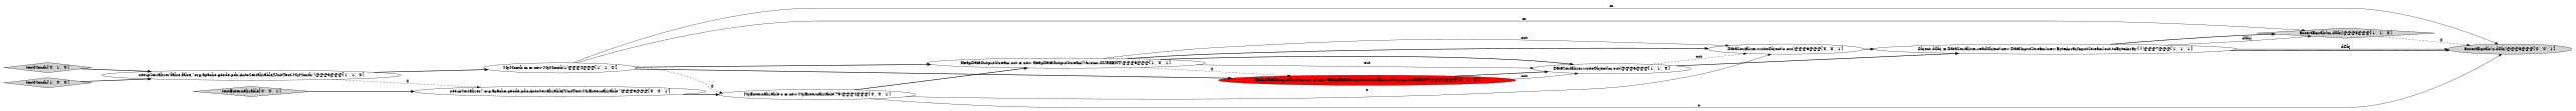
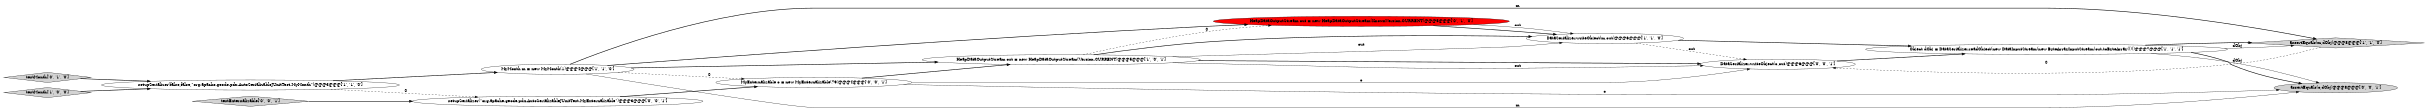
  digraph {
    rankdir=LR
    node [fillcolor=white shape=ellipse style=filled]
    edge [style=bold]
    n1 [fillcolor=red label="HeapDataOutputStream out = new HeapDataOutputStream(KnownVersion.CURRENT)@@@5@@@['0', '1', '0']"]
    n2 [label="DataSerializer.writeObject(m,out)@@@6@@@['1', '1', '0']"]
    n3 [label="DataSerializer.writeObject(o,out)@@@6@@@['0', '0', '1']"]
    n4 [label="Object dObj = DataSerializer.readObject(new DataInputStream(new ByteArrayInputStream(out.toByteArray())))@@@7@@@['1', '1', '1']"]
    n5 [label="MyExternalizable o = new MyExternalizable(79)@@@4@@@['0', '0', '1']"]
    n6 [label="HeapDataOutputStream out = new HeapDataOutputStream(Version.CURRENT)@@@5@@@['1', '0', '1']"]
    n7 [fillcolor=lightgray label="assertEquals(o,dObj)@@@8@@@['0', '0', '1']"]
    n8 [fillcolor=lightgray label="testMonth['0', '1', '0']" shape=diamond]
    n9 [label="setupSerializer(false,false,\"org.apache.geode.pdx.AutoSerializableJUnitTest.MyMonth\")@@@3@@@['1', '1', '0']"]
    n10 [label="setupSerializer(\"org.apache.geode.pdx.AutoSerializableJUnitTest.MyExternalizable\")@@@3@@@['0', '0', '1']"]
    n11 [label="MyMonth m = new MyMonth(1)@@@4@@@['1', '1', '0']"]
    n12 [fillcolor=lightgray label="assertEquals(m,dObj)@@@8@@@['1', '1', '0']" shape=diamond]
    n13 [fillcolor=lightgray label="testMonth['1', '0', '0']" shape=diamond]
    n14 [fillcolor=lightgray label="testExternalizable['0', '0', '1']" shape=diamond]
    n1 -> n2
    n1 -> n2 [label=out style=solid]
    n2 -> n3 [label=out style=dashed]
    n2 -> n4
    n3 -> n4
    n4 -> n7 [label=dObj style=solid]
    n4 -> n7
    n4 -> n12
    n4 -> n12 [label=dObj style=solid]
    n5 -> n3 [label=o style=solid]
    n5 -> n6
    n5 -> n7 [label=o style=solid]
    n6 -> n1 [label=0 style=dashed]
    n6 -> n2
    n6 -> n2 [label=out style=solid]
    n6 -> n3
    n6 -> n3 [label=out style=solid]
    n8 -> n9
    n9 -> n10 [label=0 style=dashed]
    n9 -> n11
    n10 -> n5
    n11 -> n1
    n11 -> n5 [label=0 style=dashed]
    n11 -> n6
    n11 -> n7 [label=m style=solid]
-   n11 -> n12 [label=m style=solid]
-   n12 -> n7 [label=0 style=dashed]
+   n11 -> n12 [label=m]
+   n12 -> n3 [label=0 style=dashed]
    n13 -> n9
    n14 -> n10
  }
